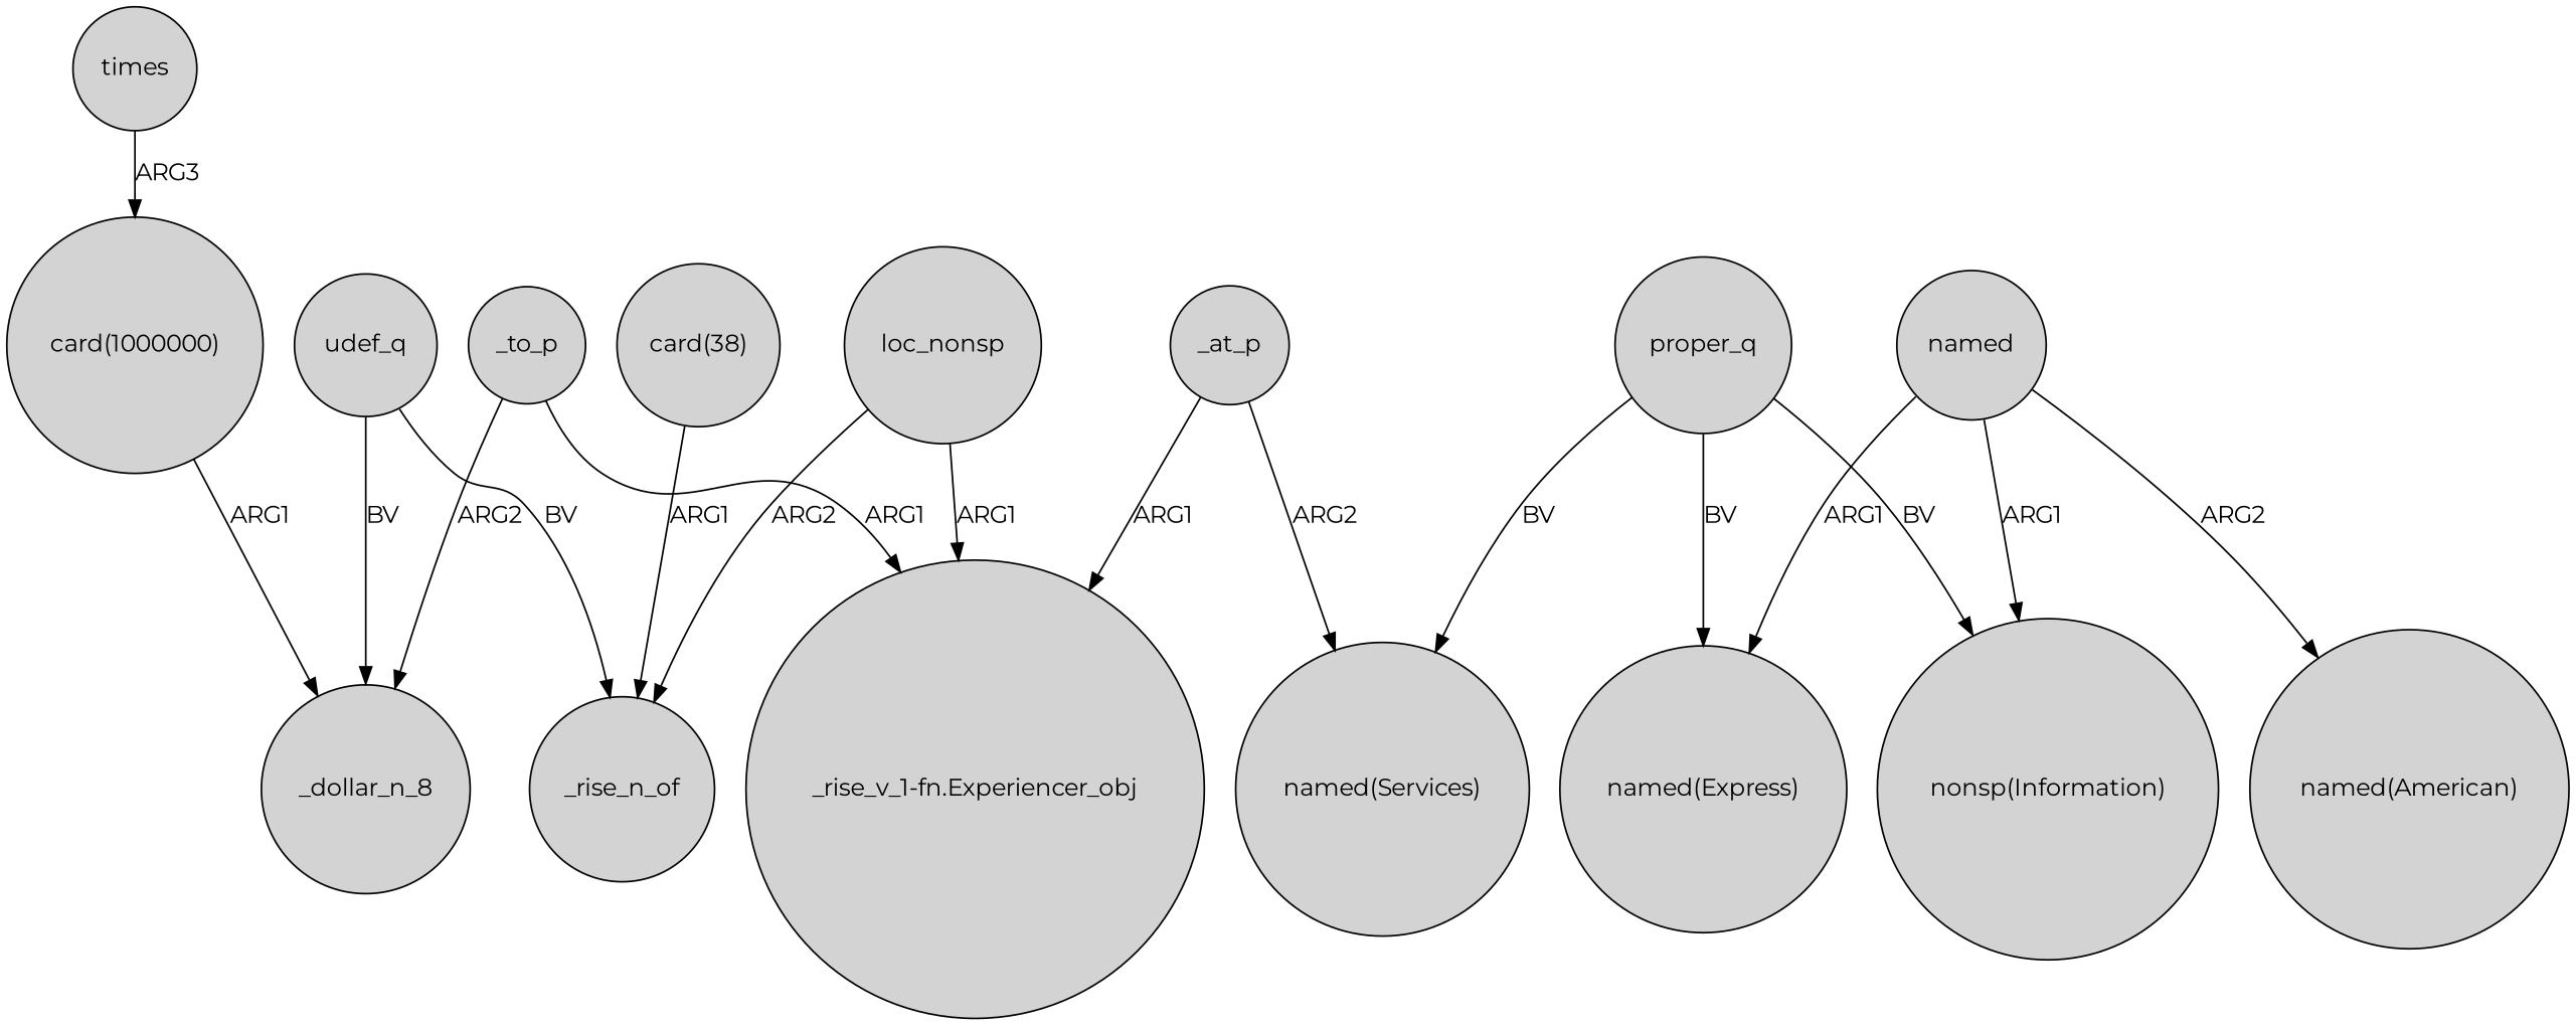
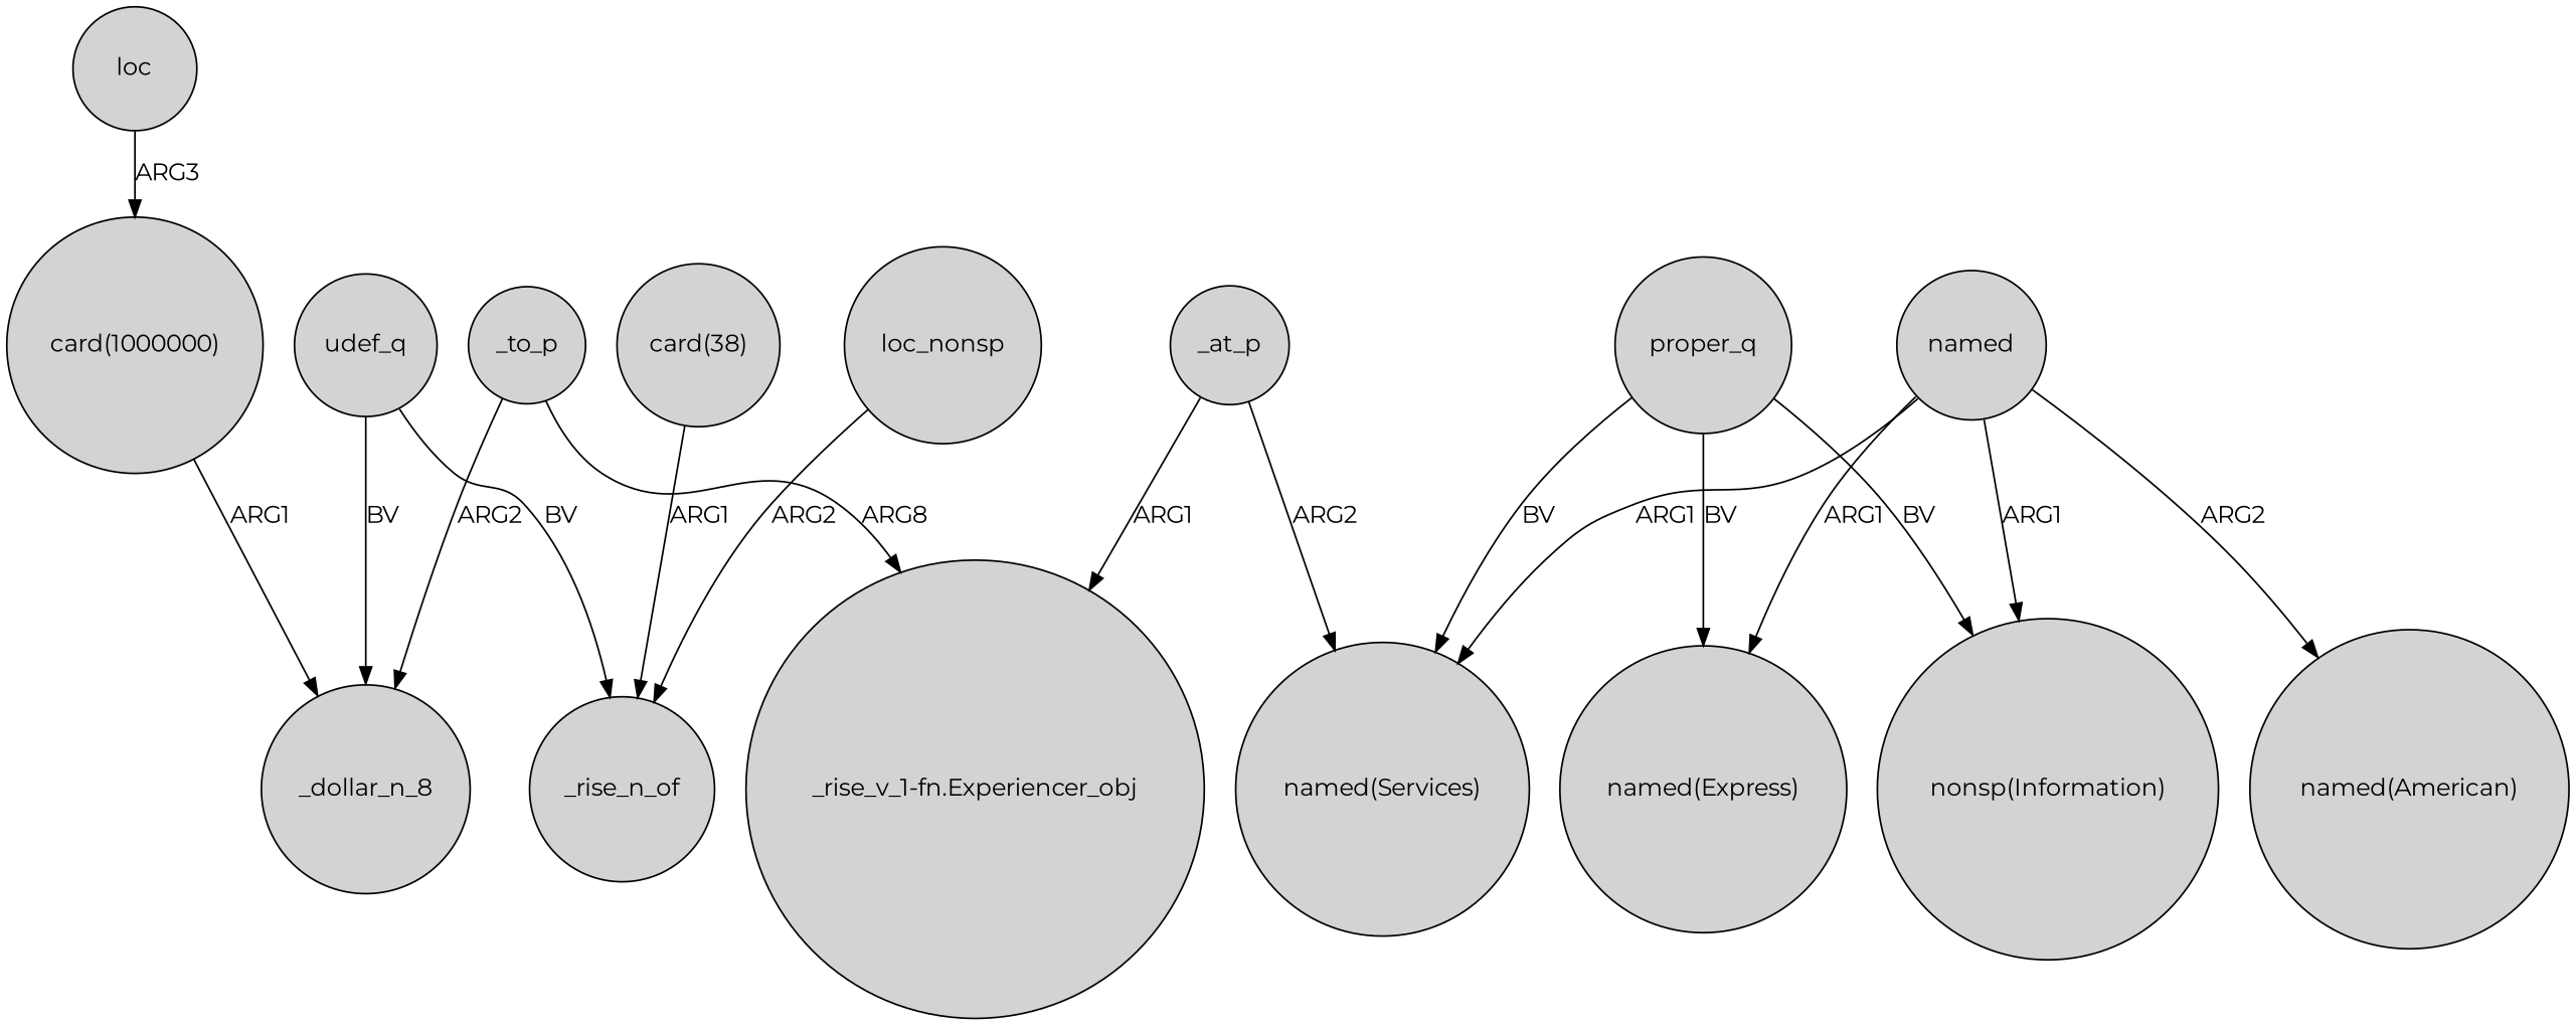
  digraph {
    fontname=Montserrat
    node [fontname=Montserrat shape=circle style=filled]
    edge [fontname=Montserrat]
    loc_nonsp
    "_rise_v_1-fn.Experiencer_obj"
    n3 [label=_rise_n_of]
-   times
+   times [label=loc]
    "card(1000000)"
    n6 [label=_dollar_n_8]
    "card(38)"
    proper_q
    "named(Express)"
    n10 [label="nonsp(Information)"]
    "named(Services)"
    udef_q
    _to_p
    n14 [label=named]
    "named(American)"
    _at_p
-   loc_nonsp -> "_rise_v_1-fn.Experiencer_obj" [label=ARG1]
    loc_nonsp -> n3 [label=ARG2]
    times -> "card(1000000)" [label=ARG3]
    "card(1000000)" -> n6 [label=ARG1]
    "card(38)" -> n3 [label=ARG1]
    proper_q -> "named(Express)" [label=BV]
    proper_q -> n10 [label=BV]
    proper_q -> "named(Services)" [label=BV]
    udef_q -> n3 [label=BV]
    udef_q -> n6 [label=BV]
-   _to_p -> "_rise_v_1-fn.Experiencer_obj" [label=ARG1]
+   _to_p -> "_rise_v_1-fn.Experiencer_obj" [label=ARG8]
    _to_p -> n6 [label=ARG2]
    n14 -> "named(Express)" [label=ARG1]
    n14 -> n10 [label=ARG1]
+   n14 -> "named(Services)" [label=ARG1]
    n14 -> "named(American)" [label=ARG2]
    _at_p -> "_rise_v_1-fn.Experiencer_obj" [label=ARG1]
    _at_p -> "named(Services)" [label=ARG2]
  }
